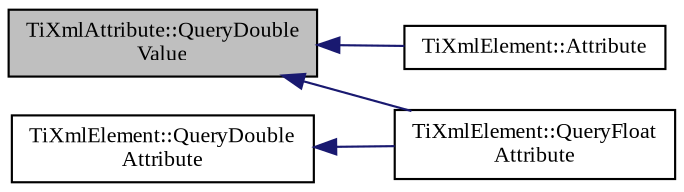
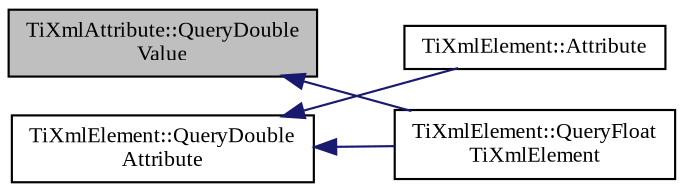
  digraph {
    fontname="Liberation Serif"
    rankdir=LR
    node [color=black fillcolor=white fontname="Liberation Serif" fontsize=10 shape=record style=filled]
    edge [color=midnightblue dir=back fontname="Liberation Serif" fontsize=10 labelfontname=Helvetica labelfontsize=10 style=solid]
    n1 [fillcolor=grey75 fontcolor=black height=0.2 label="TiXmlAttribute::QueryDouble\lValue" width=0.4]
    n2 [height=0.2 label="TiXmlElement::Attribute" width=0.4]
-   n3 [height=0.2 label="TiXmlElement::QueryFloat\lAttribute" width=0.4]
+   n3 [height=0.2 label="TiXmlElement::QueryFloat\lTiXmlElement" width=0.4]
    n4 [height=0.2 label="TiXmlElement::QueryDouble\lAttribute" width=0.4]
-   n1 -> n2
+   n4 -> n2
    n1 -> n3
    n4 -> n3
  }
